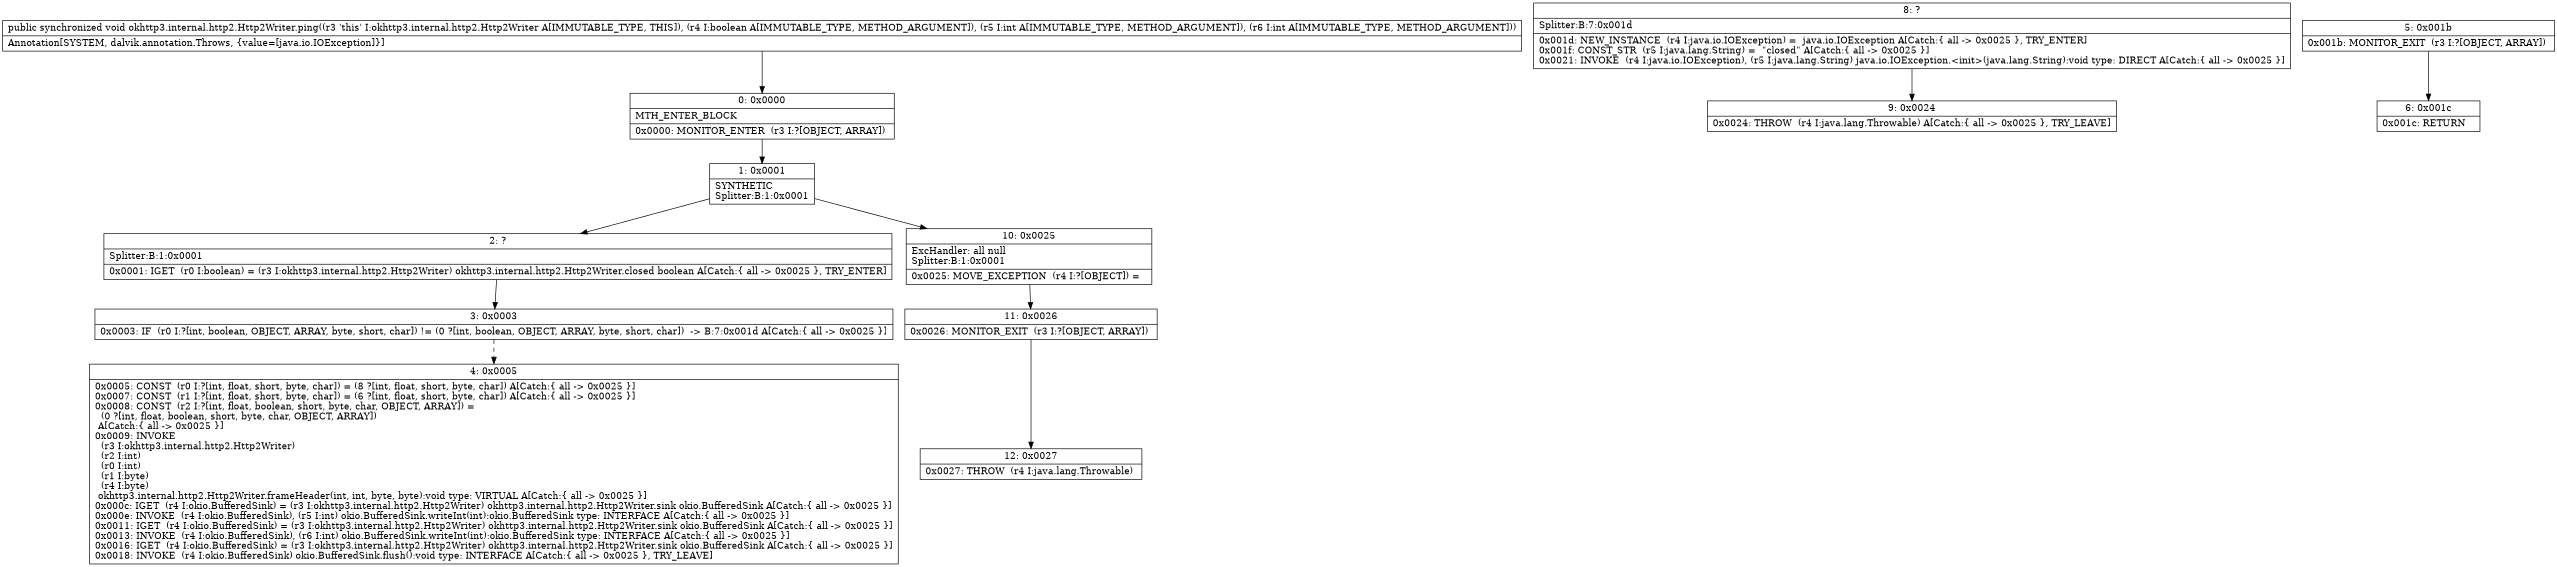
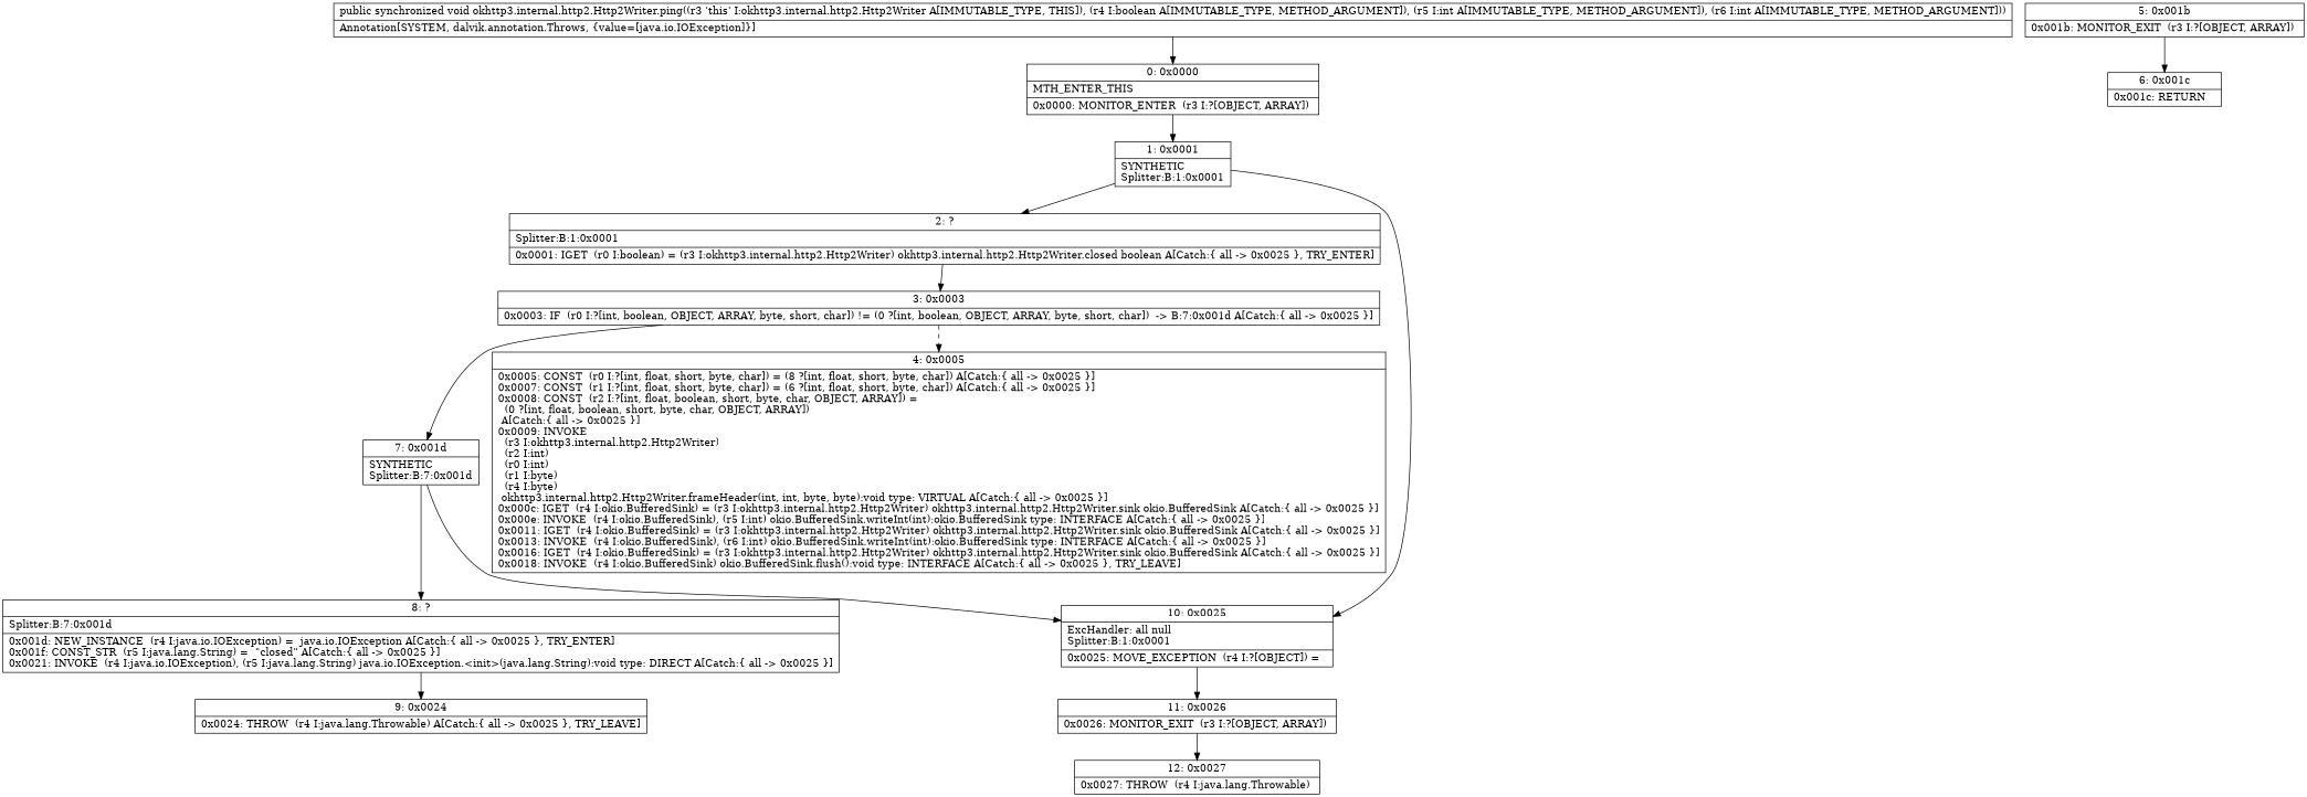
  digraph {
    node [shape=record]
-   n1 [label="{0\:\ 0x0000|MTH_ENTER_BLOCK\l|0x0000: MONITOR_ENTER  (r3 I:?[OBJECT, ARRAY]) \l}"]
+   n1 [label="{0\:\ 0x0000|MTH_ENTER_THIS\l|0x0000: MONITOR_ENTER  (r3 I:?[OBJECT, ARRAY]) \l}"]
    n2 [label="{1\:\ 0x0001|SYNTHETIC\lSplitter:B:1:0x0001\l}"]
    n3 [label="{2\:\ ?|Splitter:B:1:0x0001\l|0x0001: IGET  (r0 I:boolean) = (r3 I:okhttp3.internal.http2.Http2Writer) okhttp3.internal.http2.Http2Writer.closed boolean A[Catch:\{ all \-\> 0x0025 \}, TRY_ENTER]\l}"]
    n4 [label="{10\:\ 0x0025|ExcHandler: all null\lSplitter:B:1:0x0001\l|0x0025: MOVE_EXCEPTION  (r4 I:?[OBJECT]) =  \l}"]
    n5 [label="{3\:\ 0x0003|0x0003: IF  (r0 I:?[int, boolean, OBJECT, ARRAY, byte, short, char]) != (0 ?[int, boolean, OBJECT, ARRAY, byte, short, char])  \-\> B:7:0x001d A[Catch:\{ all \-\> 0x0025 \}]\l}"]
    n6 [label="{11\:\ 0x0026|0x0026: MONITOR_EXIT  (r3 I:?[OBJECT, ARRAY]) \l}"]
    n7 [label="{4\:\ 0x0005|0x0005: CONST  (r0 I:?[int, float, short, byte, char]) = (8 ?[int, float, short, byte, char]) A[Catch:\{ all \-\> 0x0025 \}]\l0x0007: CONST  (r1 I:?[int, float, short, byte, char]) = (6 ?[int, float, short, byte, char]) A[Catch:\{ all \-\> 0x0025 \}]\l0x0008: CONST  (r2 I:?[int, float, boolean, short, byte, char, OBJECT, ARRAY]) = \l  (0 ?[int, float, boolean, short, byte, char, OBJECT, ARRAY])\l A[Catch:\{ all \-\> 0x0025 \}]\l0x0009: INVOKE  \l  (r3 I:okhttp3.internal.http2.Http2Writer)\l  (r2 I:int)\l  (r0 I:int)\l  (r1 I:byte)\l  (r4 I:byte)\l okhttp3.internal.http2.Http2Writer.frameHeader(int, int, byte, byte):void type: VIRTUAL A[Catch:\{ all \-\> 0x0025 \}]\l0x000c: IGET  (r4 I:okio.BufferedSink) = (r3 I:okhttp3.internal.http2.Http2Writer) okhttp3.internal.http2.Http2Writer.sink okio.BufferedSink A[Catch:\{ all \-\> 0x0025 \}]\l0x000e: INVOKE  (r4 I:okio.BufferedSink), (r5 I:int) okio.BufferedSink.writeInt(int):okio.BufferedSink type: INTERFACE A[Catch:\{ all \-\> 0x0025 \}]\l0x0011: IGET  (r4 I:okio.BufferedSink) = (r3 I:okhttp3.internal.http2.Http2Writer) okhttp3.internal.http2.Http2Writer.sink okio.BufferedSink A[Catch:\{ all \-\> 0x0025 \}]\l0x0013: INVOKE  (r4 I:okio.BufferedSink), (r6 I:int) okio.BufferedSink.writeInt(int):okio.BufferedSink type: INTERFACE A[Catch:\{ all \-\> 0x0025 \}]\l0x0016: IGET  (r4 I:okio.BufferedSink) = (r3 I:okhttp3.internal.http2.Http2Writer) okhttp3.internal.http2.Http2Writer.sink okio.BufferedSink A[Catch:\{ all \-\> 0x0025 \}]\l0x0018: INVOKE  (r4 I:okio.BufferedSink) okio.BufferedSink.flush():void type: INTERFACE A[Catch:\{ all \-\> 0x0025 \}, TRY_LEAVE]\l}"]
+   n8 [label="{7\:\ 0x001d|SYNTHETIC\lSplitter:B:7:0x001d\l}"]
    n9 [label="{8\:\ ?|Splitter:B:7:0x001d\l|0x001d: NEW_INSTANCE  (r4 I:java.io.IOException) =  java.io.IOException A[Catch:\{ all \-\> 0x0025 \}, TRY_ENTER]\l0x001f: CONST_STR  (r5 I:java.lang.String) =  \"closed\" A[Catch:\{ all \-\> 0x0025 \}]\l0x0021: INVOKE  (r4 I:java.io.IOException), (r5 I:java.lang.String) java.io.IOException.\<init\>(java.lang.String):void type: DIRECT A[Catch:\{ all \-\> 0x0025 \}]\l}"]
    n10 [label="{5\:\ 0x001b|0x001b: MONITOR_EXIT  (r3 I:?[OBJECT, ARRAY]) \l}"]
    n11 [label="{6\:\ 0x001c|0x001c: RETURN   \l}"]
    n12 [label="{9\:\ 0x0024|0x0024: THROW  (r4 I:java.lang.Throwable) A[Catch:\{ all \-\> 0x0025 \}, TRY_LEAVE]\l}"]
    n13 [label="{12\:\ 0x0027|0x0027: THROW  (r4 I:java.lang.Throwable) \l}"]
    n14 [label="{public synchronized void okhttp3.internal.http2.Http2Writer.ping((r3 'this' I:okhttp3.internal.http2.Http2Writer A[IMMUTABLE_TYPE, THIS]), (r4 I:boolean A[IMMUTABLE_TYPE, METHOD_ARGUMENT]), (r5 I:int A[IMMUTABLE_TYPE, METHOD_ARGUMENT]), (r6 I:int A[IMMUTABLE_TYPE, METHOD_ARGUMENT]))  | Annotation[SYSTEM, dalvik.annotation.Throws, \{value=[java.io.IOException]\}]\l}"]
    n1 -> n2
    n2 -> n3
    n2 -> n4
    n3 -> n5
    n4 -> n6
    n5 -> n7 [style=dashed]
+   n5 -> n8
    n6 -> n13
+   n8 -> n4
+   n8 -> n9
    n9 -> n12
    n10 -> n11
    n14 -> n1
  }
